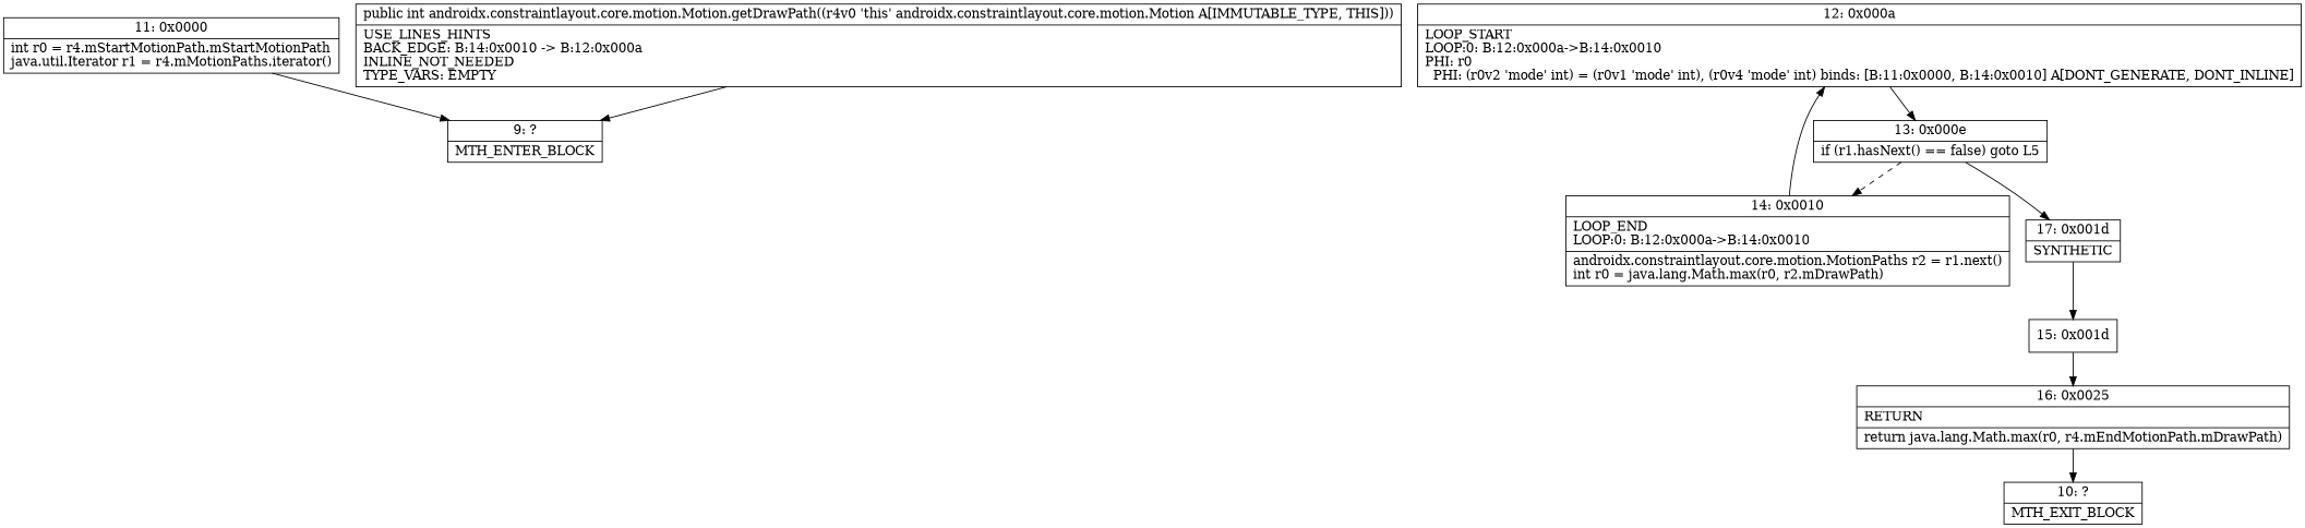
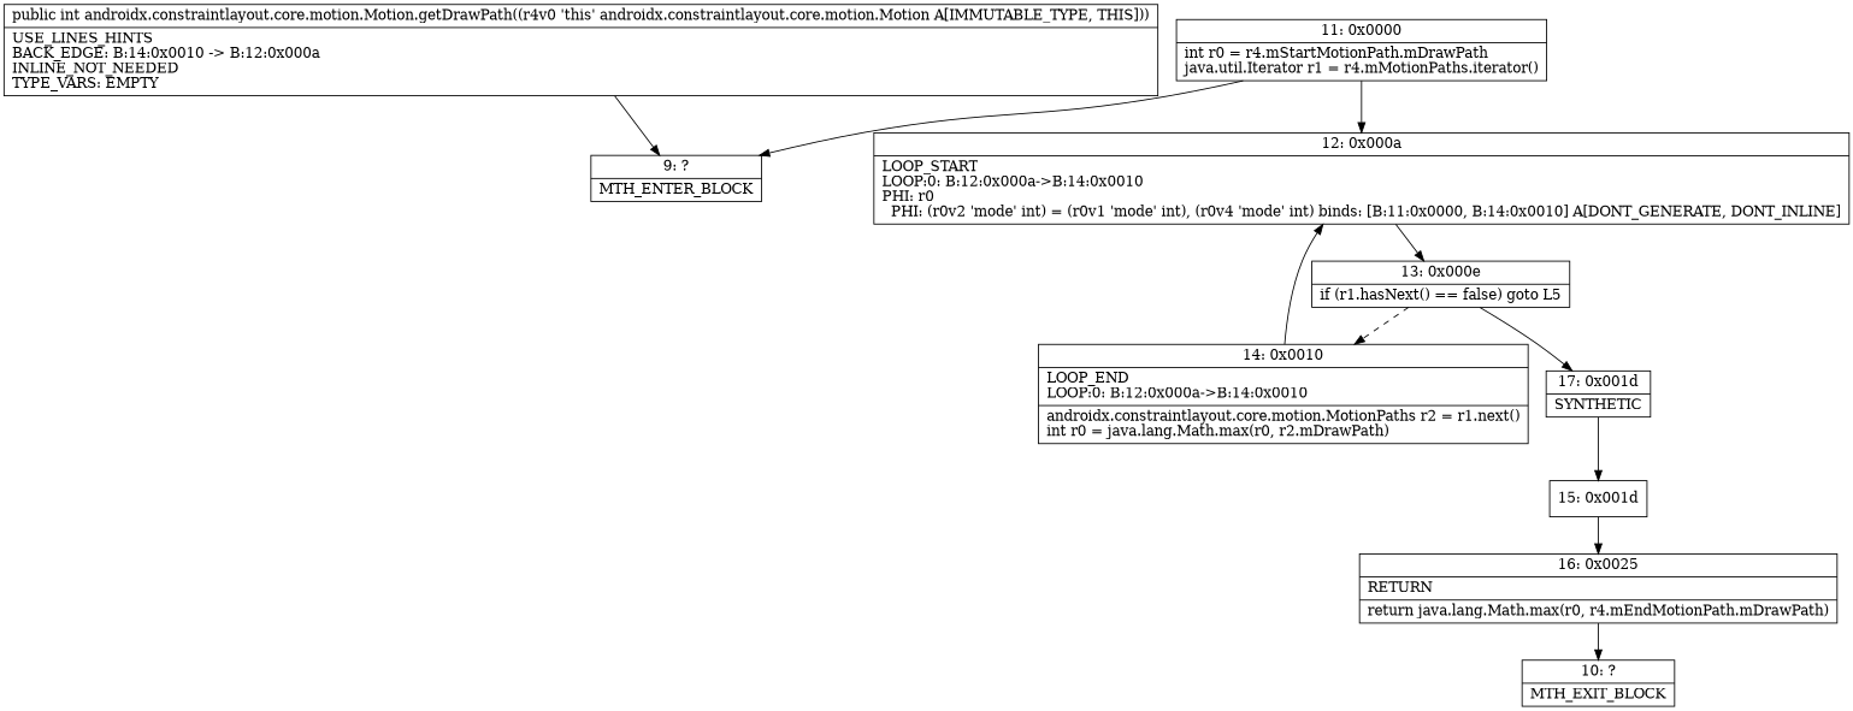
  digraph {
    node [shape=record]
    n1 [label="{9\:\ ?|MTH_ENTER_BLOCK\l}"]
-   n2 [label="{11\:\ 0x0000|int r0 = r4.mStartMotionPath.mStartMotionPath\ljava.util.Iterator r1 = r4.mMotionPaths.iterator()\l}"]
+   n2 [label="{11\:\ 0x0000|int r0 = r4.mStartMotionPath.mDrawPath\ljava.util.Iterator r1 = r4.mMotionPaths.iterator()\l}"]
    n3 [label="{12\:\ 0x000a|LOOP_START\lLOOP:0: B:12:0x000a\-\>B:14:0x0010\lPHI: r0 \l  PHI: (r0v2 'mode' int) = (r0v1 'mode' int), (r0v4 'mode' int) binds: [B:11:0x0000, B:14:0x0010] A[DONT_GENERATE, DONT_INLINE]\l}"]
    n4 [label="{13\:\ 0x000e|if (r1.hasNext() == false) goto L5\l}"]
    n5 [label="{14\:\ 0x0010|LOOP_END\lLOOP:0: B:12:0x000a\-\>B:14:0x0010\l|androidx.constraintlayout.core.motion.MotionPaths r2 = r1.next()\lint r0 = java.lang.Math.max(r0, r2.mDrawPath)\l}"]
    n6 [label="{17\:\ 0x001d|SYNTHETIC\l}"]
    n7 [label="{15\:\ 0x001d}"]
    n8 [label="{16\:\ 0x0025|RETURN\l|return java.lang.Math.max(r0, r4.mEndMotionPath.mDrawPath)\l}"]
    n9 [label="{10\:\ ?|MTH_EXIT_BLOCK\l}"]
    n10 [label="{public int androidx.constraintlayout.core.motion.Motion.getDrawPath((r4v0 'this' androidx.constraintlayout.core.motion.Motion A[IMMUTABLE_TYPE, THIS]))  | USE_LINES_HINTS\lBACK_EDGE: B:14:0x0010 \-\> B:12:0x000a\lINLINE_NOT_NEEDED\lTYPE_VARS: EMPTY\l}"]
    n2 -> n1
+   n2 -> n3
    n3 -> n4
    n4 -> n5 [style=dashed]
    n4 -> n6
    n5 -> n3
    n6 -> n7
    n7 -> n8
    n8 -> n9
    n10 -> n1
  }
